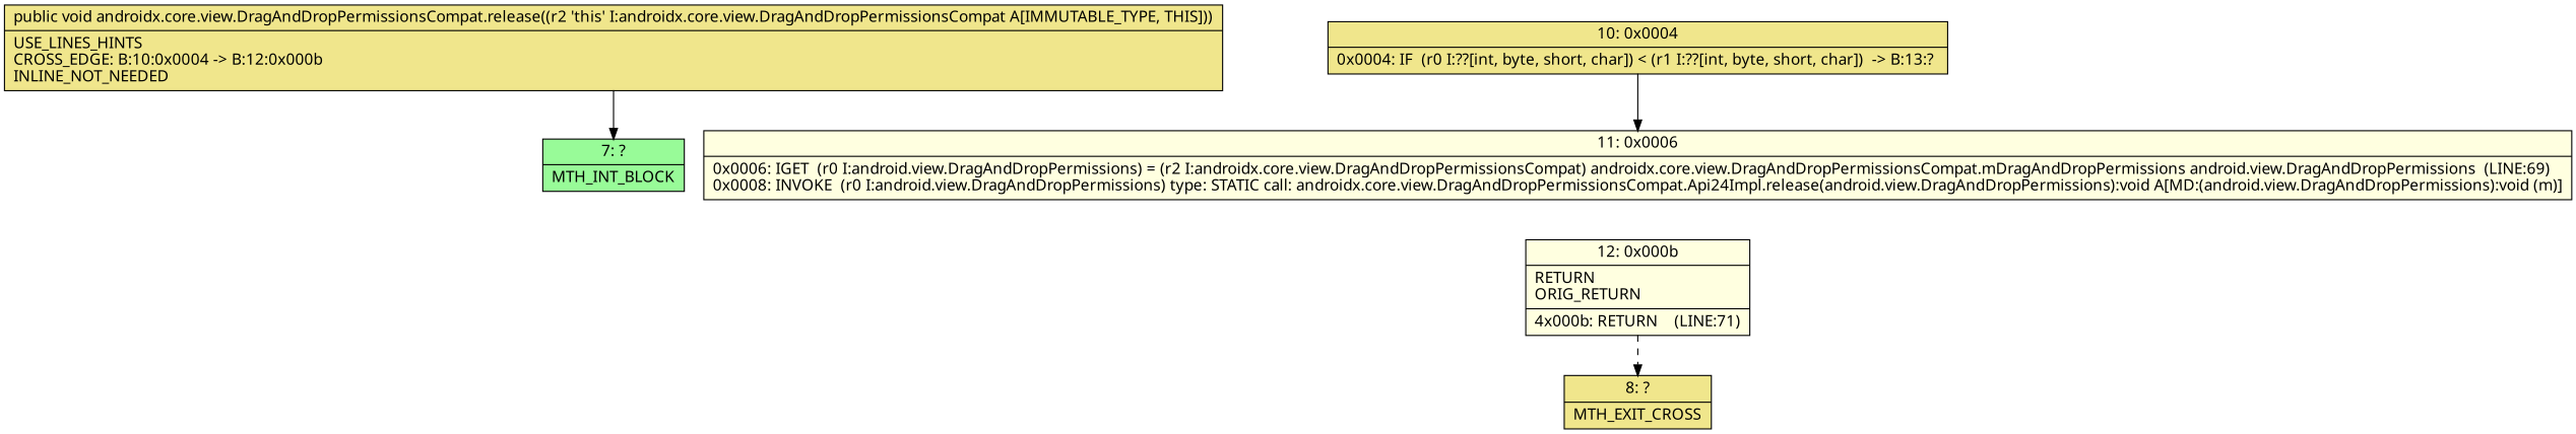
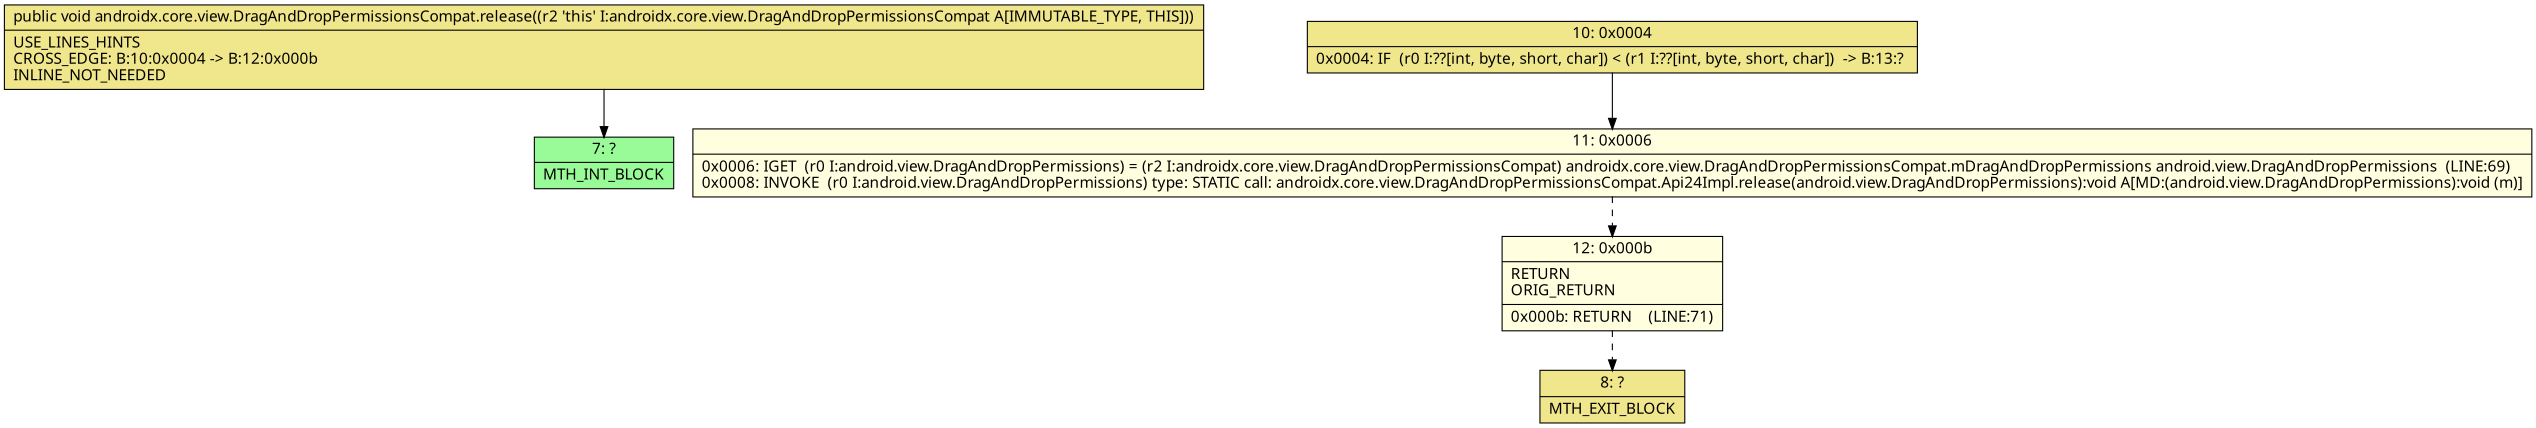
  digraph {
    fontname="Noto Sans"
    node [fillcolor=khaki fontname="Noto Sans" shape=record style=filled]
    edge [fontname="Noto Sans" style=solid]
    n1 [fillcolor=palegreen label="{7\:\ ?|MTH_INT_BLOCK\l}"]
    n2 [label="{10\:\ 0x0004|0x0004: IF  (r0 I:??[int, byte, short, char]) \< (r1 I:??[int, byte, short, char])  \-\> B:13:? \l}"]
    n3 [fillcolor=lightyellow label="{11\:\ 0x0006|0x0006: IGET  (r0 I:android.view.DragAndDropPermissions) = (r2 I:androidx.core.view.DragAndDropPermissionsCompat) androidx.core.view.DragAndDropPermissionsCompat.mDragAndDropPermissions android.view.DragAndDropPermissions  (LINE:69)\l0x0008: INVOKE  (r0 I:android.view.DragAndDropPermissions) type: STATIC call: androidx.core.view.DragAndDropPermissionsCompat.Api24Impl.release(android.view.DragAndDropPermissions):void A[MD:(android.view.DragAndDropPermissions):void (m)]\l}"]
-   n4 [fillcolor=lightyellow label="{12\:\ 0x000b|RETURN\lORIG_RETURN\l|4x000b: RETURN    (LINE:71)\l}"]
-   n5 [label="{8\:\ ?|MTH_EXIT_CROSS\l}"]
+   n4 [fillcolor=lightyellow label="{12\:\ 0x000b|RETURN\lORIG_RETURN\l|0x000b: RETURN    (LINE:71)\l}"]
+   n5 [label="{8\:\ ?|MTH_EXIT_BLOCK\l}"]
    n6 [label="{public void androidx.core.view.DragAndDropPermissionsCompat.release((r2 'this' I:androidx.core.view.DragAndDropPermissionsCompat A[IMMUTABLE_TYPE, THIS]))  | USE_LINES_HINTS\lCROSS_EDGE: B:10:0x0004 \-\> B:12:0x000b\lINLINE_NOT_NEEDED\l}"]
    n2 -> n3
+   n3 -> n4 [style=dashed]
    n4 -> n5 [style=dashed]
    n6 -> n1
  }
